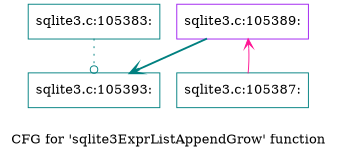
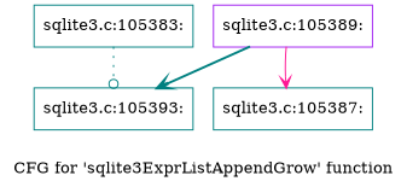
  digraph {
    label="CFG for 'sqlite3ExprListAppendGrow' function"
    node [color=teal shape=record]
    edge [arrowhead=vee color=teal]
    n1 [label="{sqlite3.c:105383:}"]
    n2 [label="{sqlite3.c:105393:}"]
    n3 [label="{sqlite3.c:105387:}"]
    n4 [color=purple label="{sqlite3.c:105389:}"]
    n1 -> n2 [arrowhead=odot style=dotted]
-   n3 -> n4 [color=deeppink style=solid]
+   n4 -> n3 [color=deeppink style=solid]
    n4 -> n2 [style=bold]
  }
